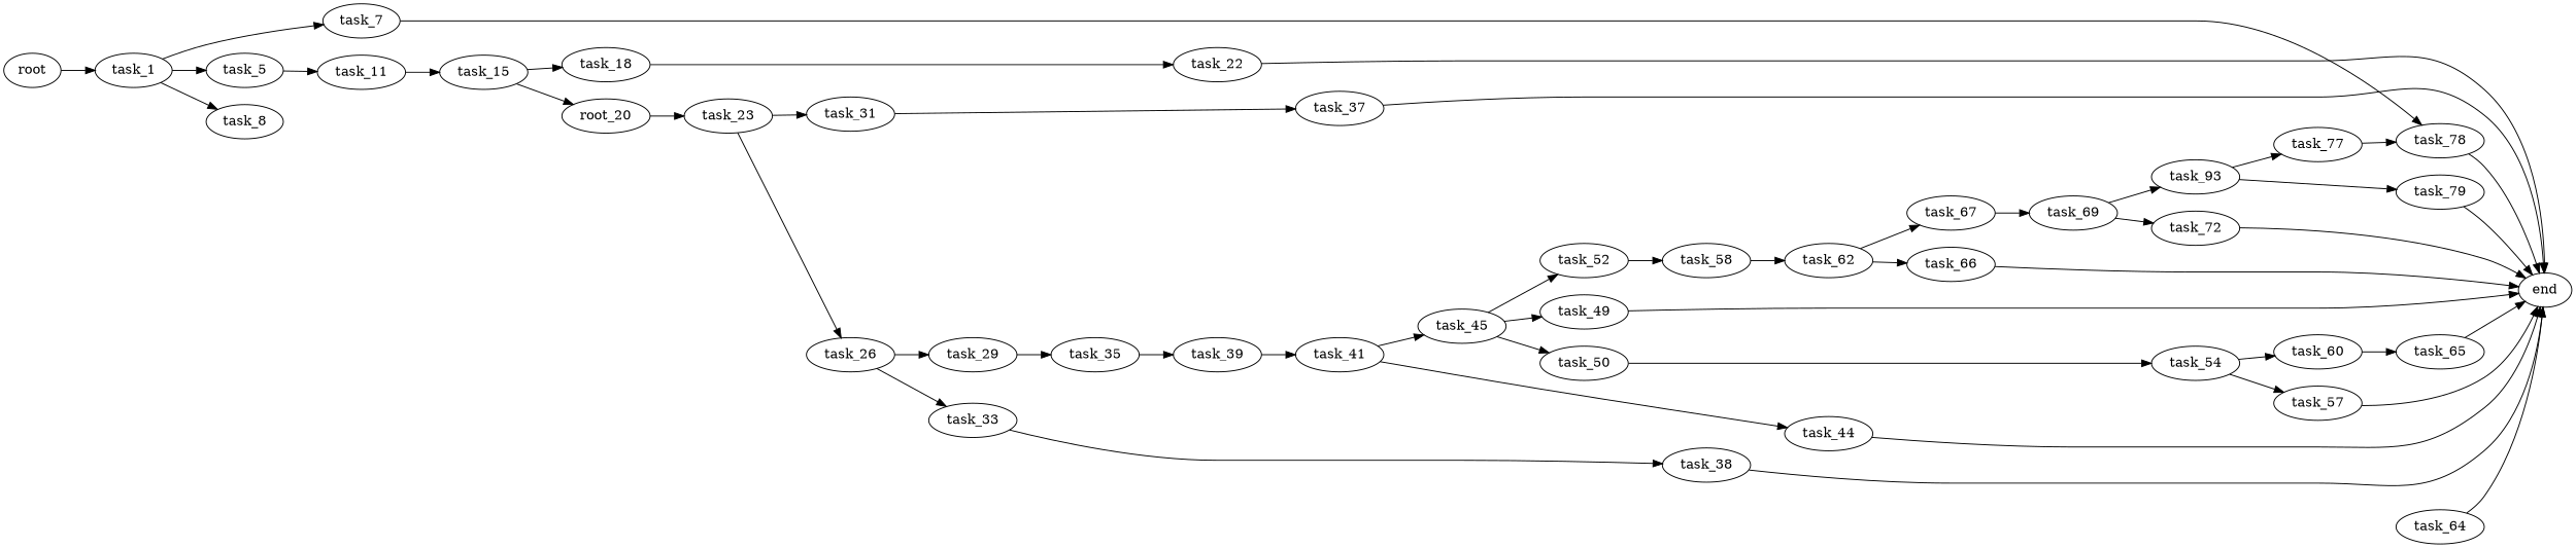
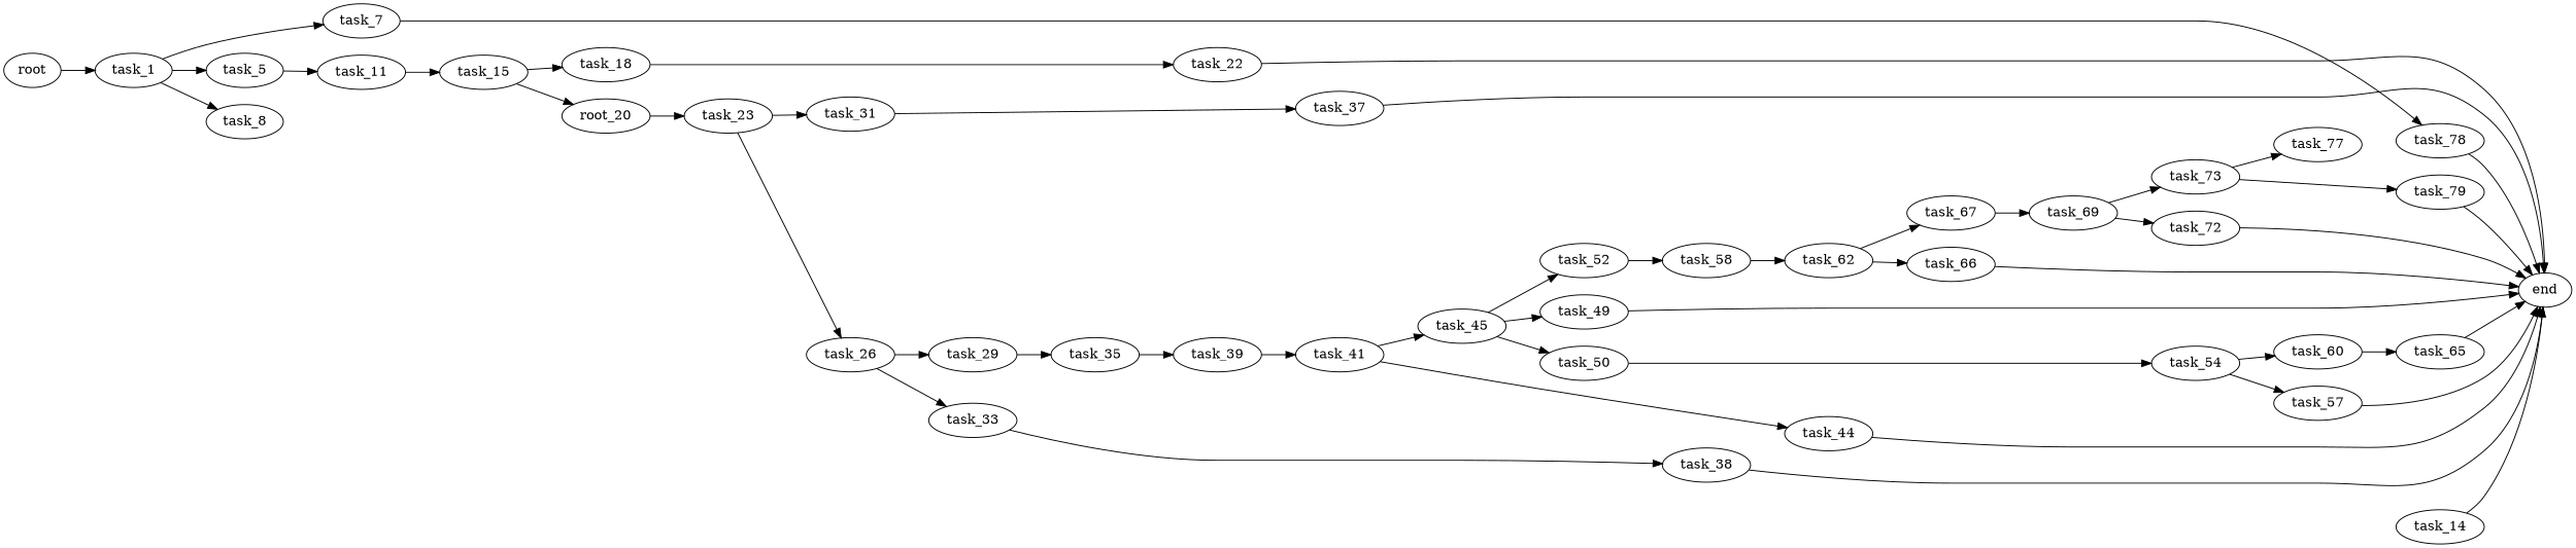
  digraph {
    rankdir=LR
    root
    task_1
    task_5
    task_7
    task_8
    task_11
    task_78
    task_15
-   task_14 [label=task_64]
+   task_14
    end
    task_18
    n12 [label=root_20]
    task_22
    task_23
    task_26
    task_31
    task_29
    task_33
    task_37
    task_35
    task_38
    task_39
    task_41
    task_44
    task_45
    task_49
    task_50
    task_52
    task_54
    task_58
    task_57
    task_60
    task_62
    task_65
    task_66
    task_67
    task_69
    task_72
-   task_73 [label=task_93]
+   task_73
    n40 [label=task_77]
    task_79
    root -> task_1
    task_1 -> task_5
    task_1 -> task_7
    task_1 -> task_8
    task_5 -> task_11
    task_7 -> task_78
    task_11 -> task_15
    task_78 -> end
    task_15 -> task_18
    task_15 -> n12
    task_14 -> end
    task_18 -> task_22
    n12 -> task_23
    task_22 -> end
    task_23 -> task_26
    task_23 -> task_31
    task_26 -> task_29
    task_26 -> task_33
    task_31 -> task_37
    task_29 -> task_35
    task_33 -> task_38
    task_37 -> end
    task_35 -> task_39
    task_38 -> end
    task_39 -> task_41
    task_41 -> task_44
    task_41 -> task_45
    task_44 -> end
    task_45 -> task_49
    task_45 -> task_50
    task_45 -> task_52
    task_49 -> end
    task_50 -> task_54
    task_52 -> task_58
    task_54 -> task_57
    task_54 -> task_60
    task_58 -> task_62
    task_57 -> end
    task_60 -> task_65
    task_62 -> task_66
    task_62 -> task_67
    task_65 -> end
    task_66 -> end
    task_67 -> task_69
    task_69 -> task_72
    task_69 -> task_73
    task_72 -> end
    task_73 -> n40
    task_73 -> task_79
-   n40 -> task_78
    task_79 -> end
  }
